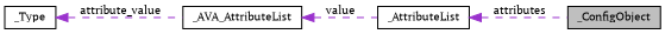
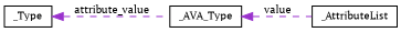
  digraph {
    fontname="PT Serif"
    rankdir=LR
    node [color=black fillcolor=white fontname="PT Serif" fontsize=10 shape=record style=filled]
    edge [color=darkorchid3 dir=back fontname="PT Serif" fontsize=10 labelfontname=Helvetica labelfontsize=10 style=dashed]
-   n1 [fillcolor=grey75 fontcolor=black height=0.2 label=_ConfigObject width=0.4]
    n2 [height=0.2 label=_AttributeList width=0.4]
-   n3 [height=0.2 label=_AVA_AttributeList width=0.4]
+   n3 [height=0.2 label=_AVA_Type width=0.4]
    n4 [height=0.2 label=_Type width=0.4]
-   n2 -> n1 [label=" attributes"]
    n3 -> n2 [label=" value"]
    n4 -> n3 [label=" attribute_value"]
  }
